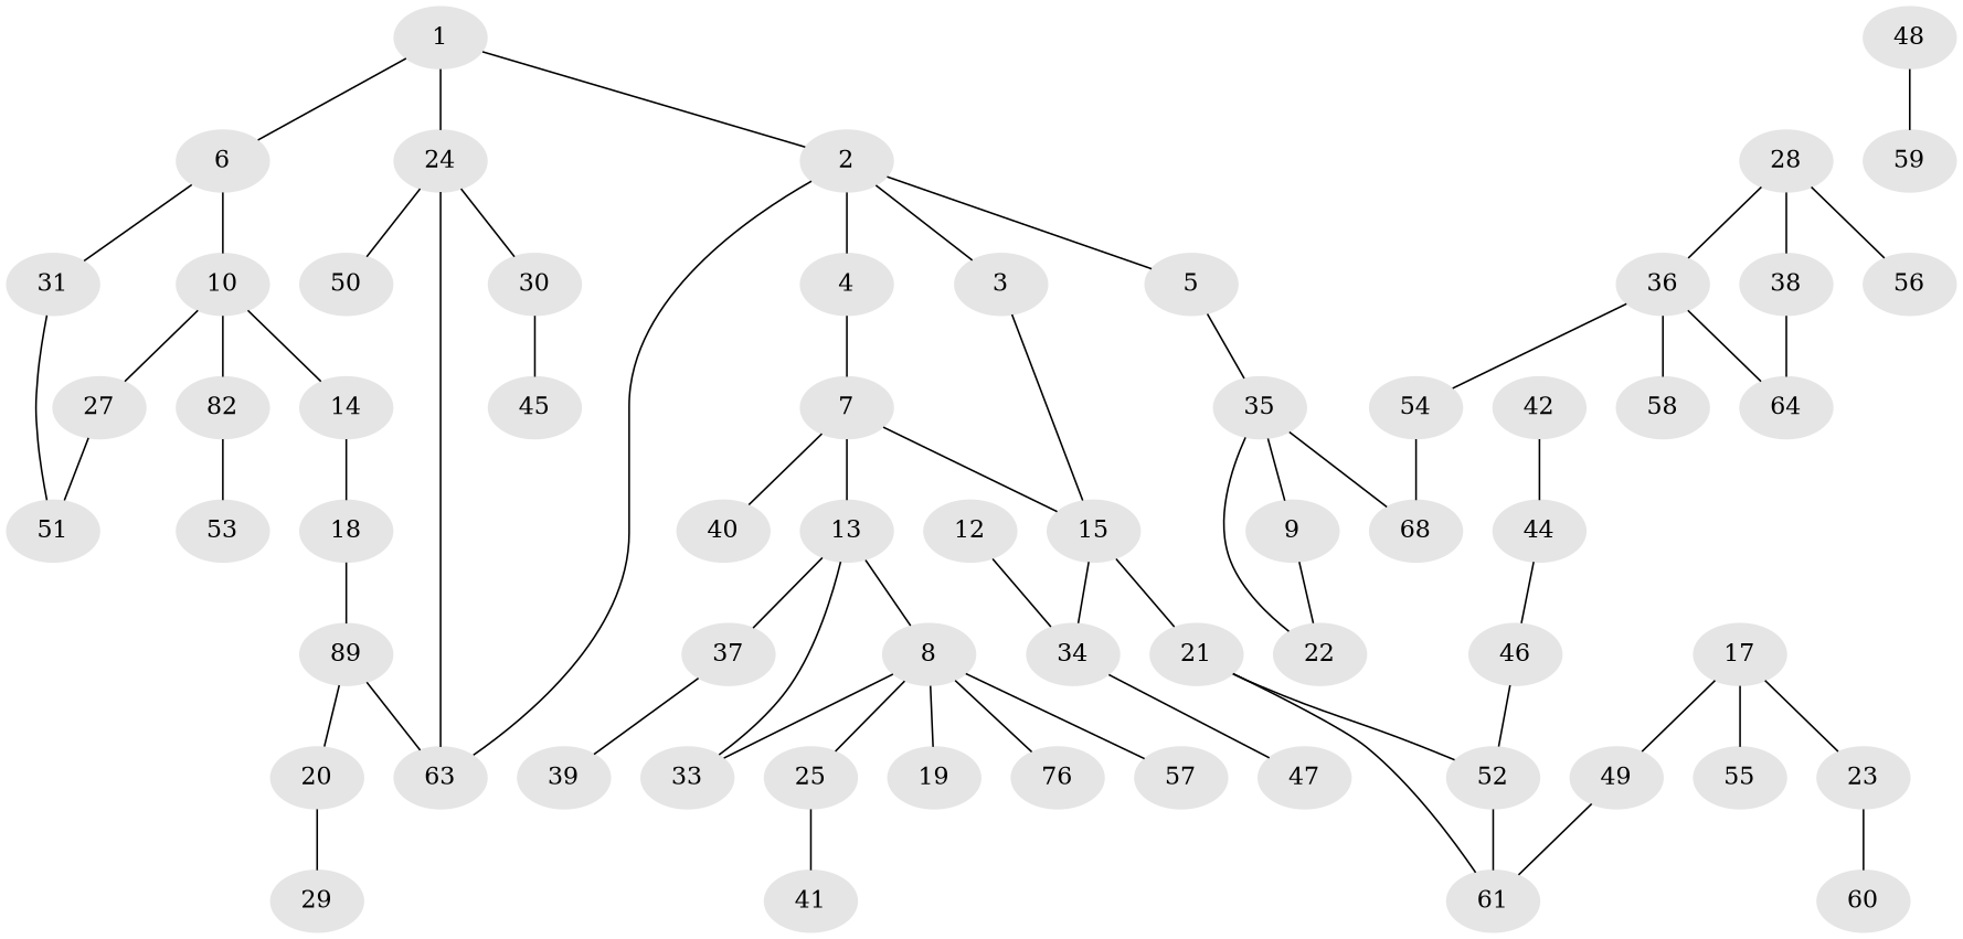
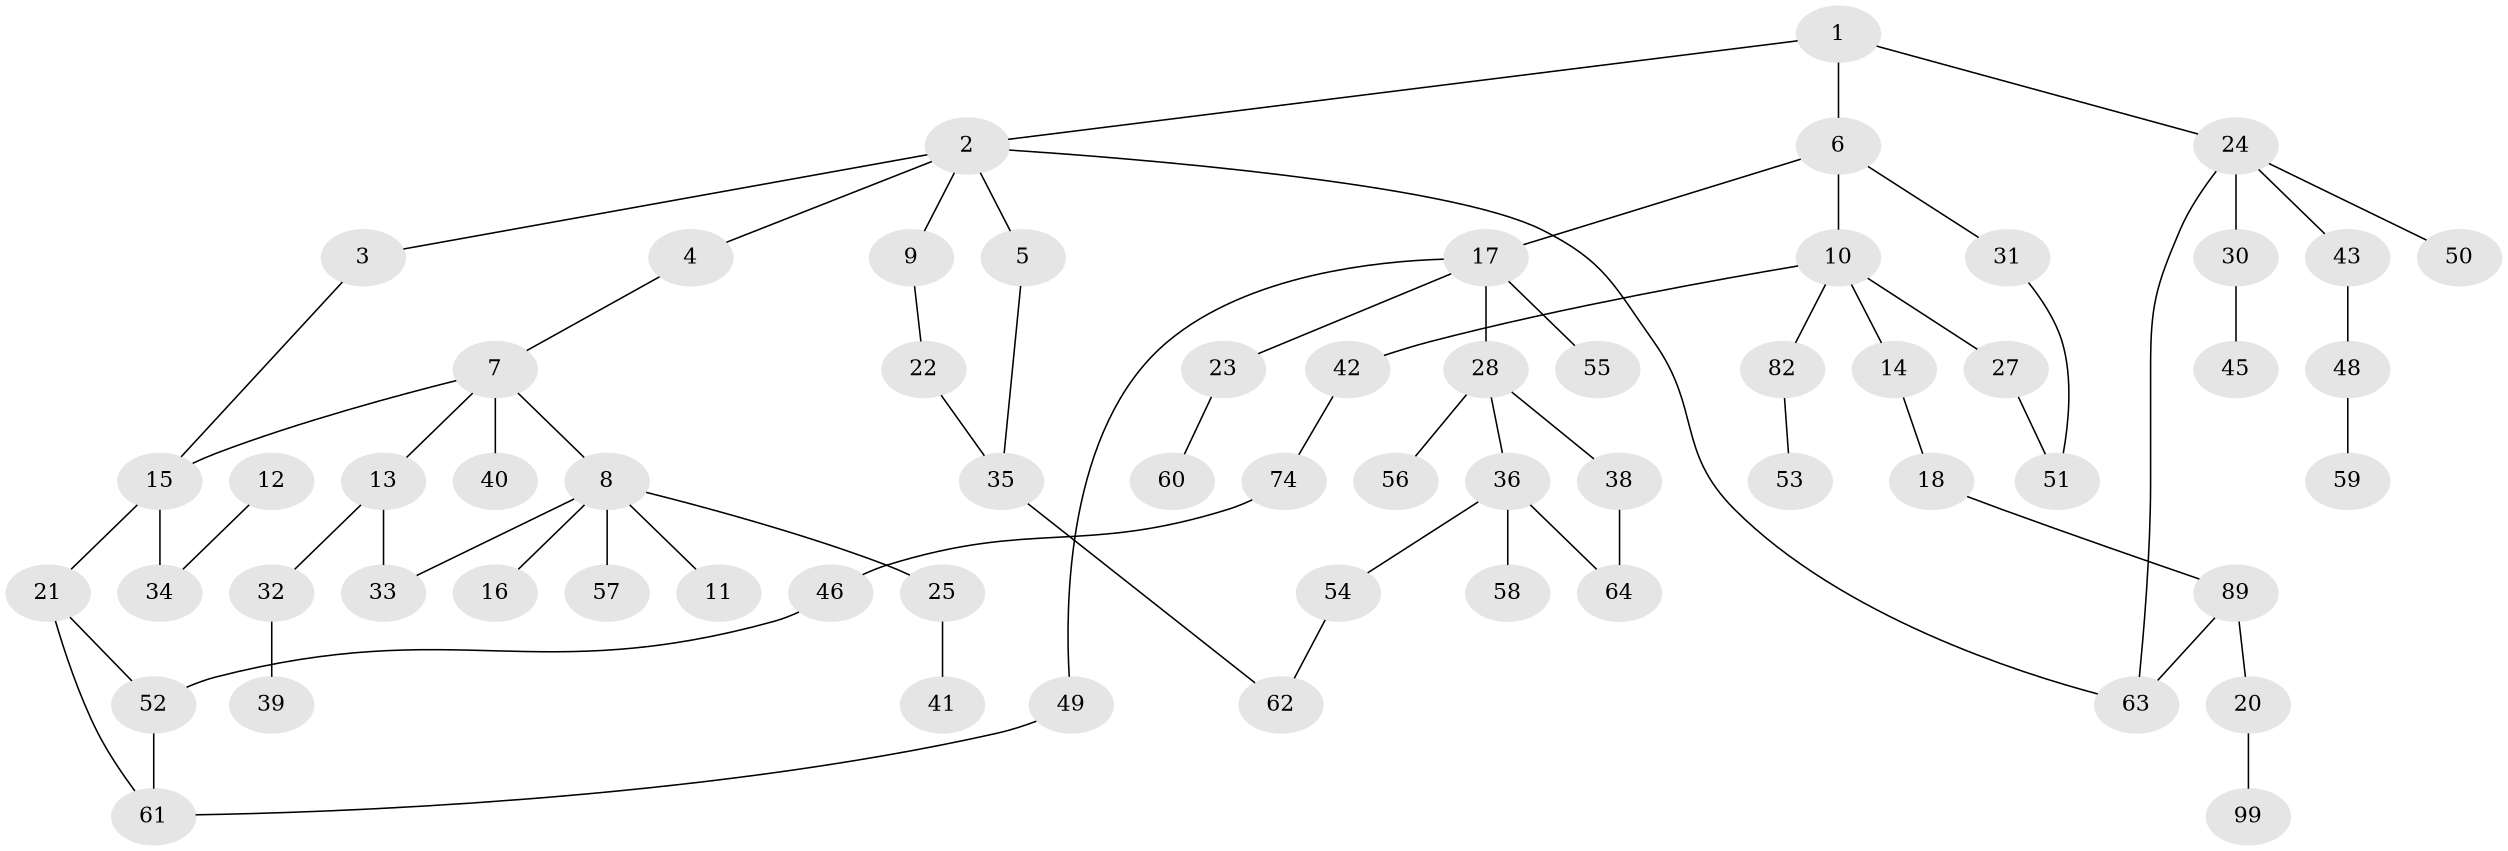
  graph {
    node [color=gray90 style=filled]
    1
    2
    6
    24
    3
    4
    5
    9
    63
    10
    17
    31
    30
+   43
    50
    15
    7
    35
    22
    34
    21
    8
    13
    40
-   62 [label=68]
+   62
    14
    27
    n28 [label=82]
    42
    23
    28
    49
    55
    51
-   11 [label=19]
-   16 [label=76]
+   11
+   16
    25
    33
    57
    12
-   37
+   37 [label=32]
    41
    18
    53
-   44
-   47
+   44 [label=74]
    39
    n48 [label=89]
    52
    61
    60
    36
    38
    56
    20
-   29
+   29 [label=99]
    45
    48
    54
    58
    64
    46
    59
    1 -- 2
    1 -- 6
    1 -- 24
    2 -- 3
    2 -- 4
    2 -- 5
-   35 -- 9
+   2 -- 9
    2 -- 63
    6 -- 10
+   6 -- 17
    6 -- 31
    24 -- 63
    24 -- 30
+   24 -- 43
    24 -- 50
    3 -- 15
    4 -- 7
    5 -- 35
    9 -- 22
    10 -- 14
    10 -- 27
    10 -- n28
+   10 -- 42
    17 -- 23
+   17 -- 28
    17 -- 49
    17 -- 55
    31 -- 51
    30 -- 45
+   43 -- 48
    15 -- 34
    15 -- 21
    7 -- 15
-   13 -- 8
+   7 -- 8
    7 -- 13
    7 -- 40
    35 -- 62
    22 -- 35
-   34 -- 47
    21 -- 52
    21 -- 61
    8 -- 11
    8 -- 16
    8 -- 25
    8 -- 33
    8 -- 57
    13 -- 33
    13 -- 37
    14 -- 18
    27 -- 51
    n28 -- 53
    42 -- 44
    23 -- 60
    28 -- 36
    28 -- 38
    28 -- 56
    49 -- 61
    25 -- 41
    12 -- 34
    37 -- 39
    18 -- n48
    44 -- 46
    n48 -- 63
    n48 -- 20
    52 -- 61
    36 -- 54
    36 -- 58
    36 -- 64
    38 -- 64
    20 -- 29
    48 -- 59
    54 -- 62
    46 -- 52
  }
